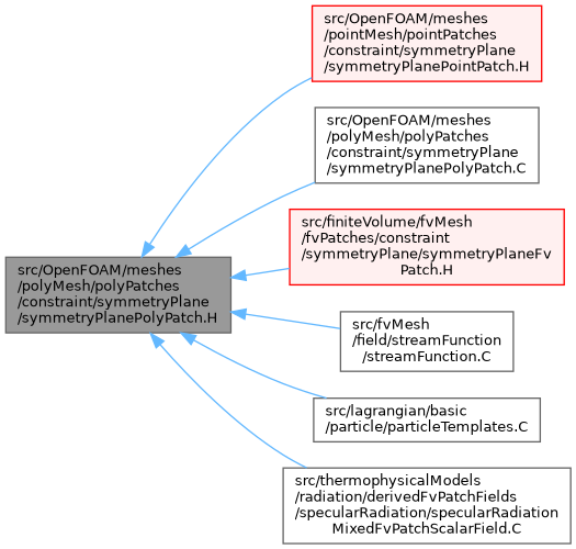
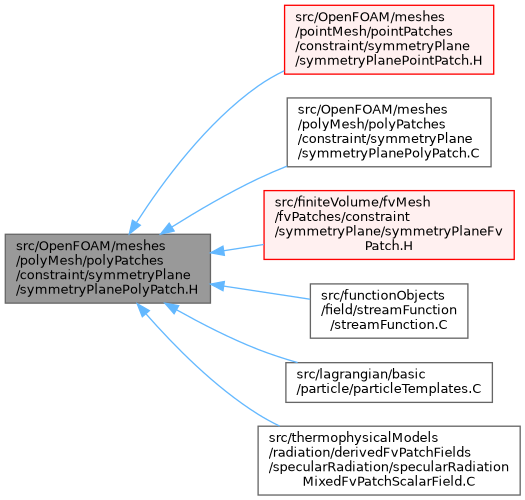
  digraph {
    rankdir=LR
    node [color=grey40 fillcolor=white fontname=Helvetica fontsize=10 shape=box style=filled]
    edge [color=steelblue1 dir=back fontname=Helvetica fontsize=10 labelfontname=Helvetica labelfontsize=10 style=solid]
    n1 [color=gray40 fillcolor=grey60 fontcolor=black height=0.2 label="src/OpenFOAM/meshes\l/polyMesh/polyPatches\l/constraint/symmetryPlane\l/symmetryPlanePolyPatch.H" width=0.4]
    n2 [color=red fillcolor="#FFF0F0" height=0.2 label="src/OpenFOAM/meshes\l/pointMesh/pointPatches\l/constraint/symmetryPlane\l/symmetryPlanePointPatch.H" width=0.4]
    n3 [height=0.2 label="src/OpenFOAM/meshes\l/polyMesh/polyPatches\l/constraint/symmetryPlane\l/symmetryPlanePolyPatch.C" width=0.4]
    n4 [color=red fillcolor="#FFF0F0" height=0.2 label="src/finiteVolume/fvMesh\l/fvPatches/constraint\l/symmetryPlane/symmetryPlaneFv\lPatch.H" width=0.4]
-   n5 [height=0.2 label="src/fvMesh\l/field/streamFunction\l/streamFunction.C" width=0.4]
+   n5 [height=0.2 label="src/functionObjects\l/field/streamFunction\l/streamFunction.C" width=0.4]
    n6 [height=0.2 label="src/lagrangian/basic\l/particle/particleTemplates.C" width=0.4]
    n7 [height=0.2 label="src/thermophysicalModels\l/radiation/derivedFvPatchFields\l/specularRadiation/specularRadiation\lMixedFvPatchScalarField.C" width=0.4]
    n1 -> n2
    n1 -> n3
    n1 -> n4
    n1 -> n5
    n1 -> n6
    n1 -> n7
  }
